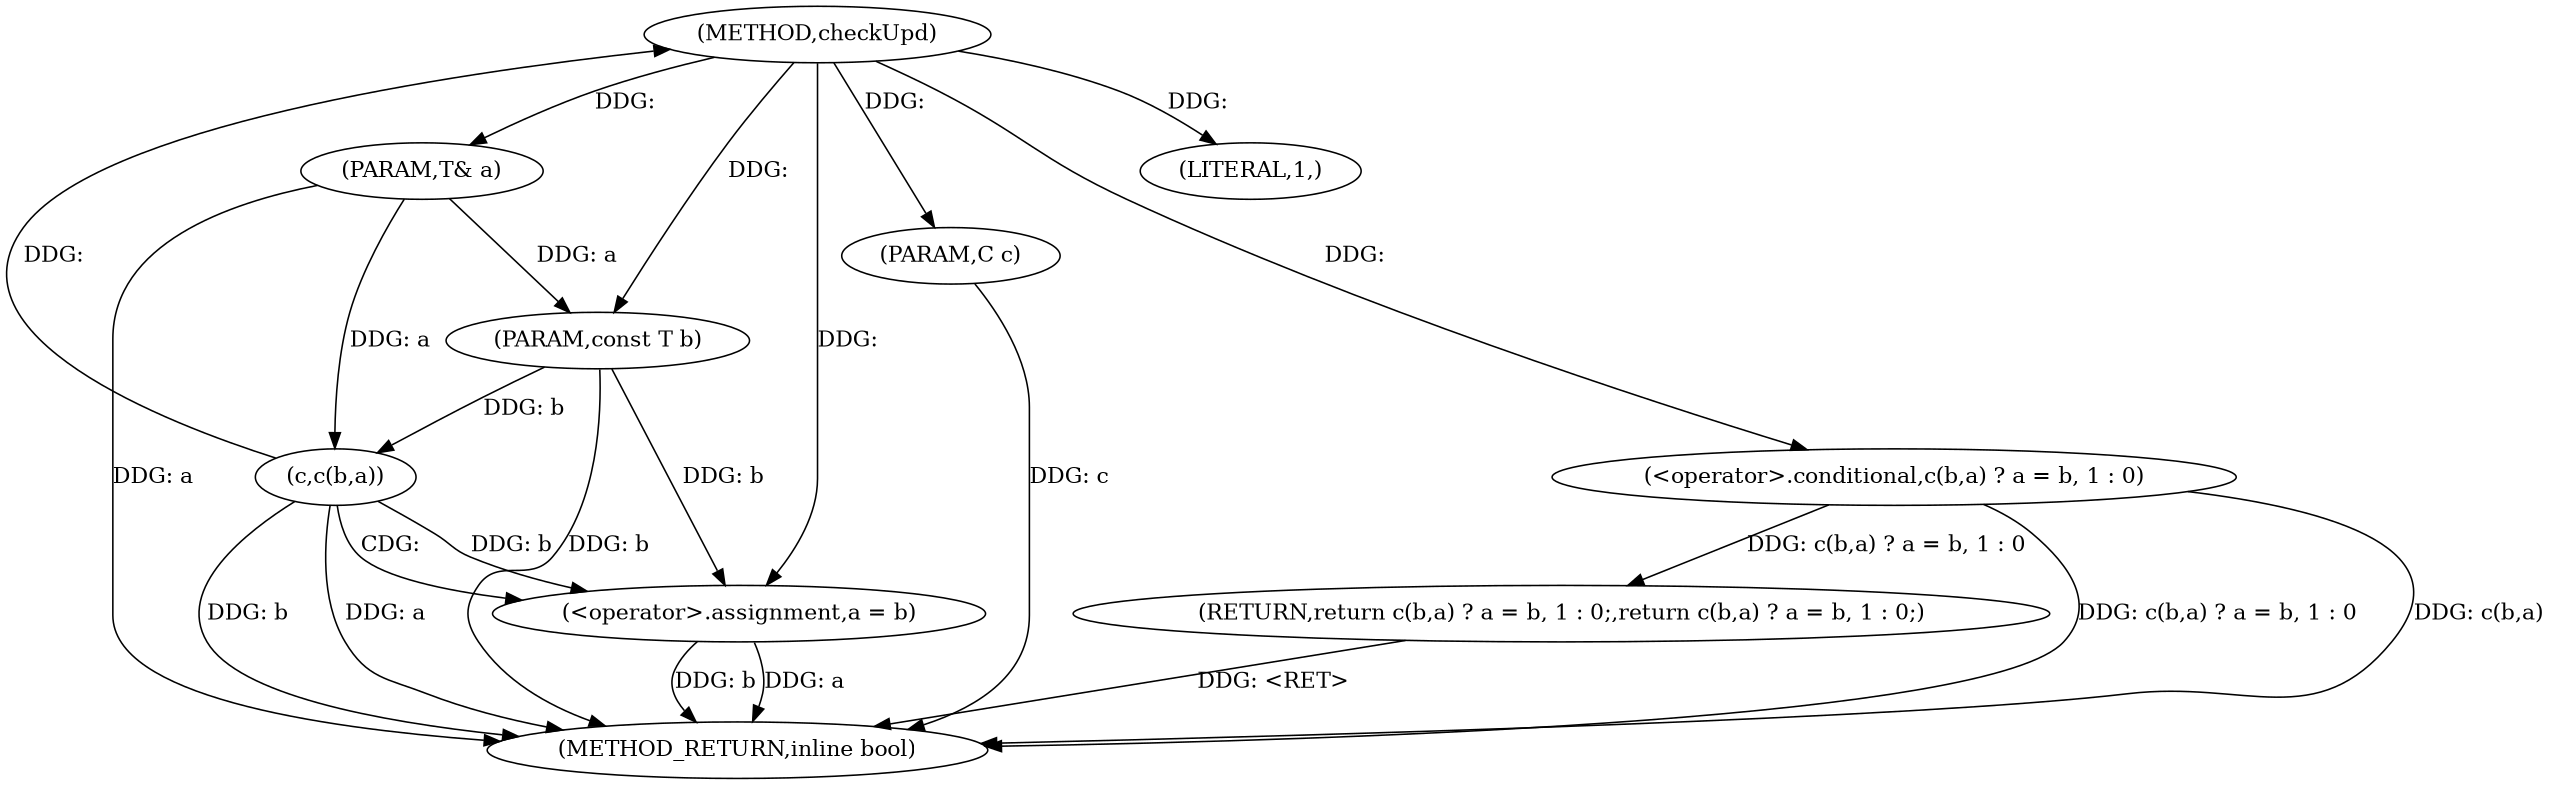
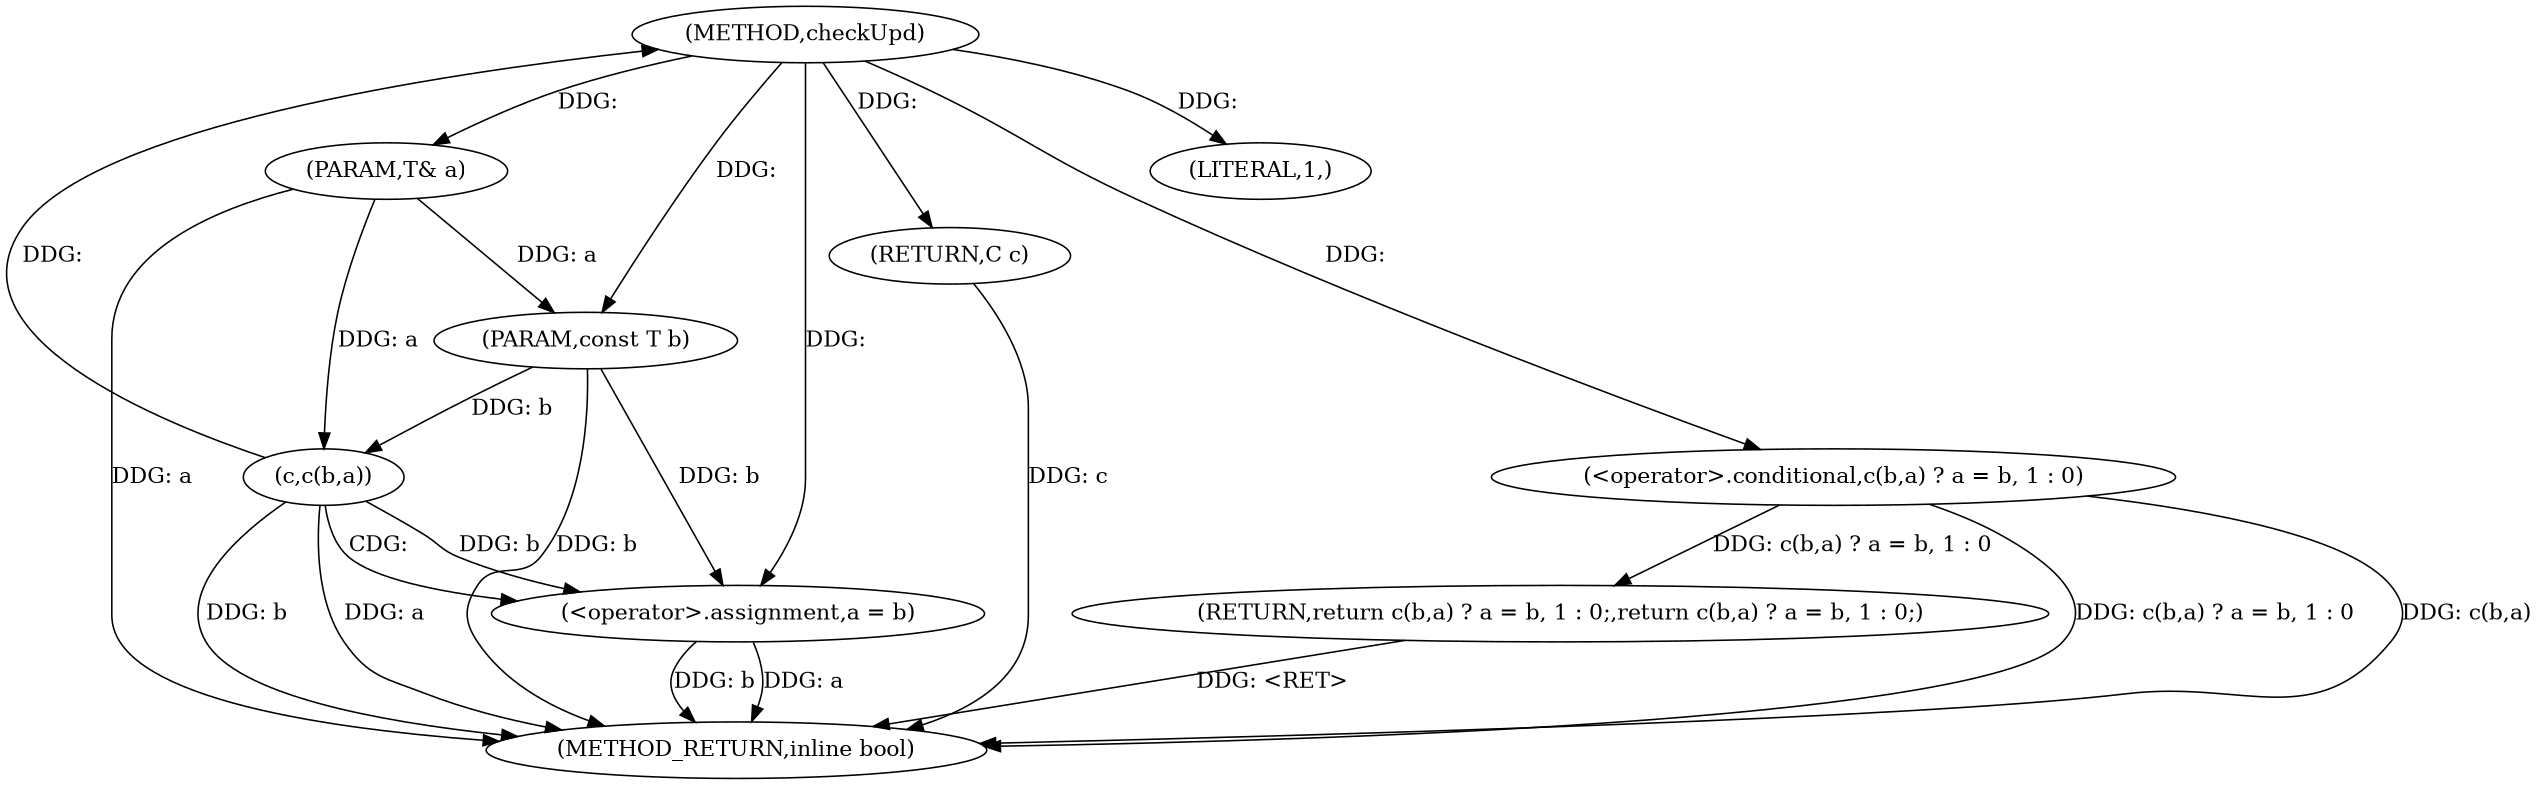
  digraph {
    n1 [label="(METHOD,checkUpd)"]
    n2 [label="(PARAM,T& a)"]
    n3 [label="(PARAM,const T b)"]
-   n4 [label="(PARAM,C c)"]
+   n4 [label="(RETURN,C c)"]
    n5 [label="(<operator>.conditional,c(b,a) ? a = b, 1 : 0)"]
    n6 [label="(<operator>.assignment,a = b)"]
    n7 [label="(LITERAL,1,)"]
    n8 [label="(c,c(b,a))"]
    n9 [label="(METHOD_RETURN,inline bool)"]
    n10 [label="(RETURN,return c(b,a) ? a = b, 1 : 0;,return c(b,a) ? a = b, 1 : 0;)"]
    n1 -> n2 [label="DDG: "]
    n1 -> n3 [label="DDG: "]
    n1 -> n4 [label="DDG: "]
    n1 -> n5 [label="DDG: "]
    n1 -> n6 [label="DDG: "]
    n1 -> n7 [label="DDG: "]
    n2 -> n3 [label="DDG: a"]
    n2 -> n8 [label="DDG: a"]
    n2 -> n9 [label="DDG: a"]
    n3 -> n6 [label="DDG: b"]
    n3 -> n8 [label="DDG: b"]
    n3 -> n9 [label="DDG: b"]
    n4 -> n9 [label="DDG: c"]
    n5 -> n9 [label="DDG: c(b,a)"]
    n5 -> n9 [label="DDG: c(b,a) ? a = b, 1 : 0"]
    n5 -> n10 [label="DDG: c(b,a) ? a = b, 1 : 0"]
    n6 -> n9 [label="DDG: a"]
    n6 -> n9 [label="DDG: b"]
    n8 -> n1 [label="DDG: "]
    n8 -> n6 [label="DDG: b"]
    n8 -> n6 [label="CDG: "]
    n8 -> n9 [label="DDG: b"]
    n8 -> n9 [label="DDG: a"]
    n10 -> n9 [label="DDG: <RET>"]
  }
